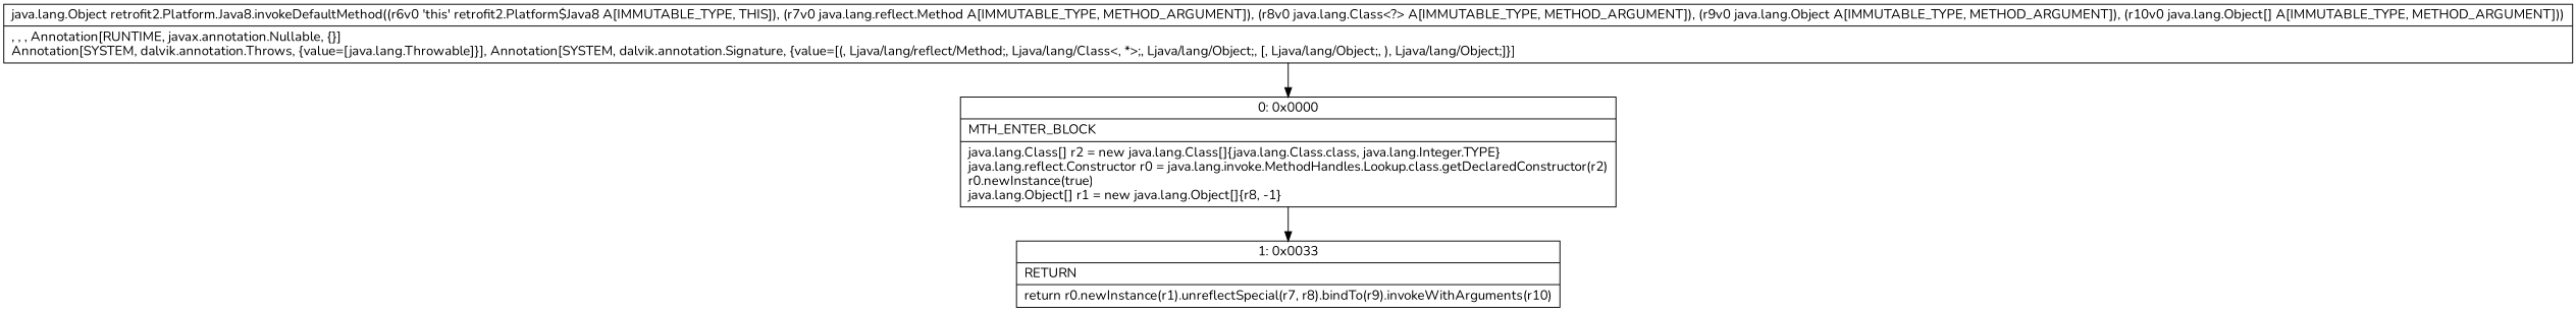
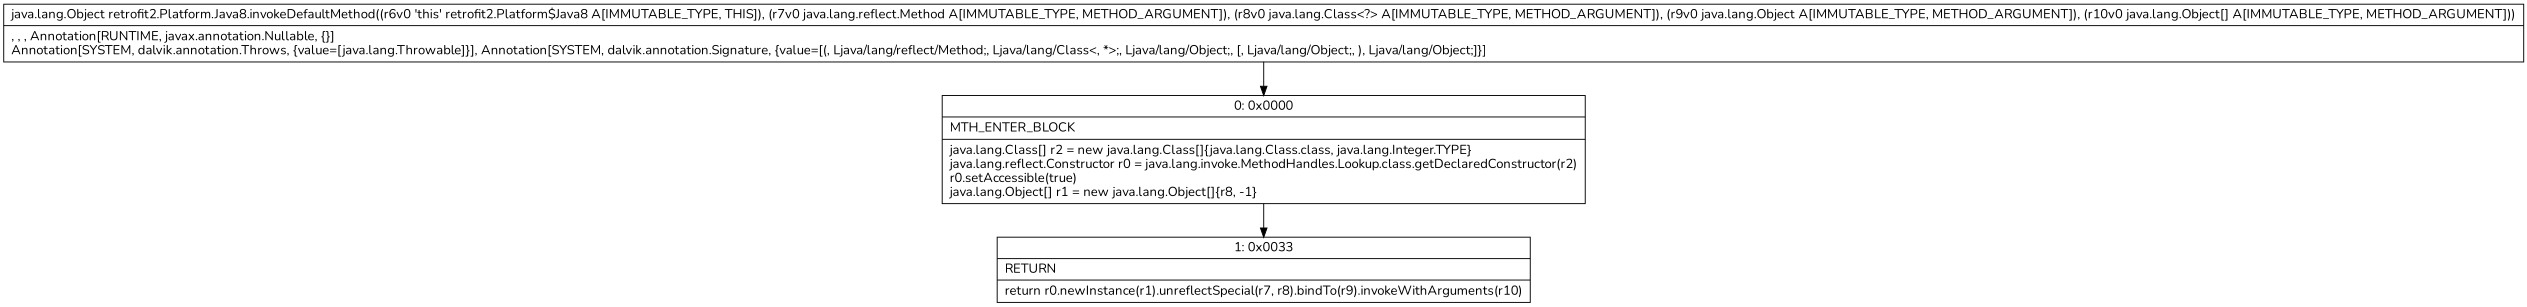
  digraph {
    fontname=Nunito
    node [shape=record fontname=Nunito]
    edge [fontname=Nunito]
-   n1 [label="{0\:\ 0x0000|MTH_ENTER_BLOCK\l|java.lang.Class[] r2 = new java.lang.Class[]\{java.lang.Class.class, java.lang.Integer.TYPE\}\ljava.lang.reflect.Constructor r0 = java.lang.invoke.MethodHandles.Lookup.class.getDeclaredConstructor(r2)\lr0.newInstance(true)\ljava.lang.Object[] r1 = new java.lang.Object[]\{r8, \-1\}\l}"]
+   n1 [label="{0\:\ 0x0000|MTH_ENTER_BLOCK\l|java.lang.Class[] r2 = new java.lang.Class[]\{java.lang.Class.class, java.lang.Integer.TYPE\}\ljava.lang.reflect.Constructor r0 = java.lang.invoke.MethodHandles.Lookup.class.getDeclaredConstructor(r2)\lr0.setAccessible(true)\ljava.lang.Object[] r1 = new java.lang.Object[]\{r8, \-1\}\l}"]
    n2 [label="{1\:\ 0x0033|RETURN\l|return r0.newInstance(r1).unreflectSpecial(r7, r8).bindTo(r9).invokeWithArguments(r10)\l}"]
    n3 [label="{java.lang.Object retrofit2.Platform.Java8.invokeDefaultMethod((r6v0 'this' retrofit2.Platform$Java8 A[IMMUTABLE_TYPE, THIS]), (r7v0 java.lang.reflect.Method A[IMMUTABLE_TYPE, METHOD_ARGUMENT]), (r8v0 java.lang.Class\<?\> A[IMMUTABLE_TYPE, METHOD_ARGUMENT]), (r9v0 java.lang.Object A[IMMUTABLE_TYPE, METHOD_ARGUMENT]), (r10v0 java.lang.Object[] A[IMMUTABLE_TYPE, METHOD_ARGUMENT]))  | , , , Annotation[RUNTIME, javax.annotation.Nullable, \{\}]\lAnnotation[SYSTEM, dalvik.annotation.Throws, \{value=[java.lang.Throwable]\}], Annotation[SYSTEM, dalvik.annotation.Signature, \{value=[(, Ljava\/lang\/reflect\/Method;, Ljava\/lang\/Class\<, *\>;, Ljava\/lang\/Object;, [, Ljava\/lang\/Object;, ), Ljava\/lang\/Object;]\}]\l}"]
    n1 -> n2
    n3 -> n1
  }
